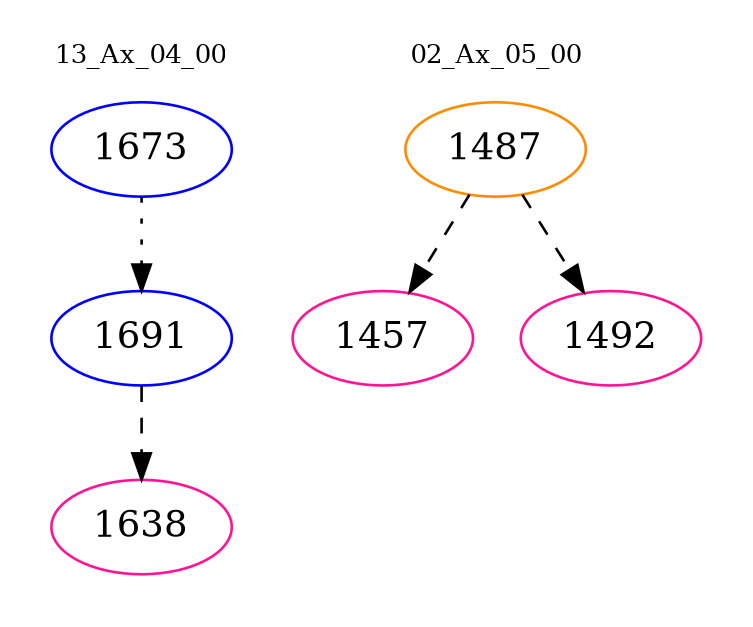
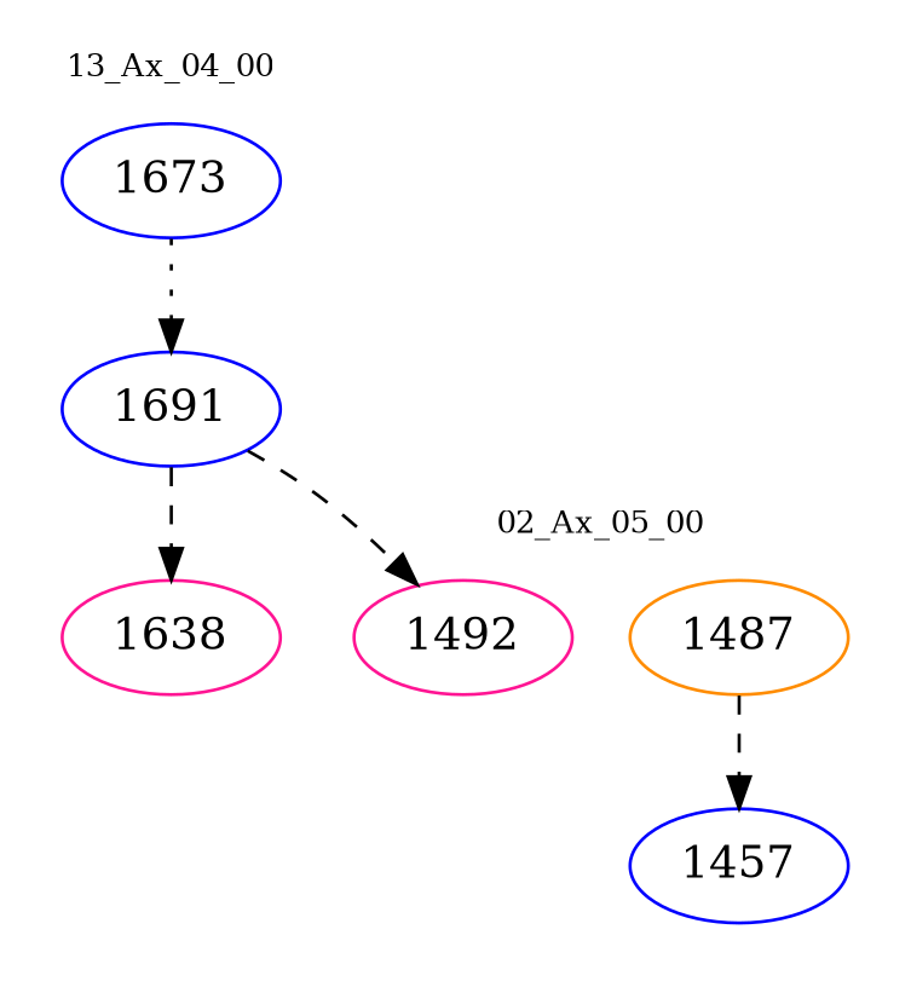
  digraph {
    node [color=blue]
    edge [color=black style=dashed]
    n1 [label=1673]
    n2 [color=deeppink label=1638]
    n3 [label=1691]
    n4 [color=darkorange label=1487]
-   n5 [color=deeppink label=1457]
+   n5 [label=1457]
    n6 [color=deeppink label=1492]
    subgraph cluster_1 {
      color=white
      fontsize=10
      label="13_Ax_04_00"
      n1
      n2
      n3
    }
    subgraph cluster_2 {
      color=white
      fontsize=10
      label="02_Ax_05_00"
      n4
      n5
      n6
    }
    n1 -> n3 [style=dotted]
    n3 -> n2
    n4 -> n5
-   n4 -> n6
+   n3 -> n6
  }
